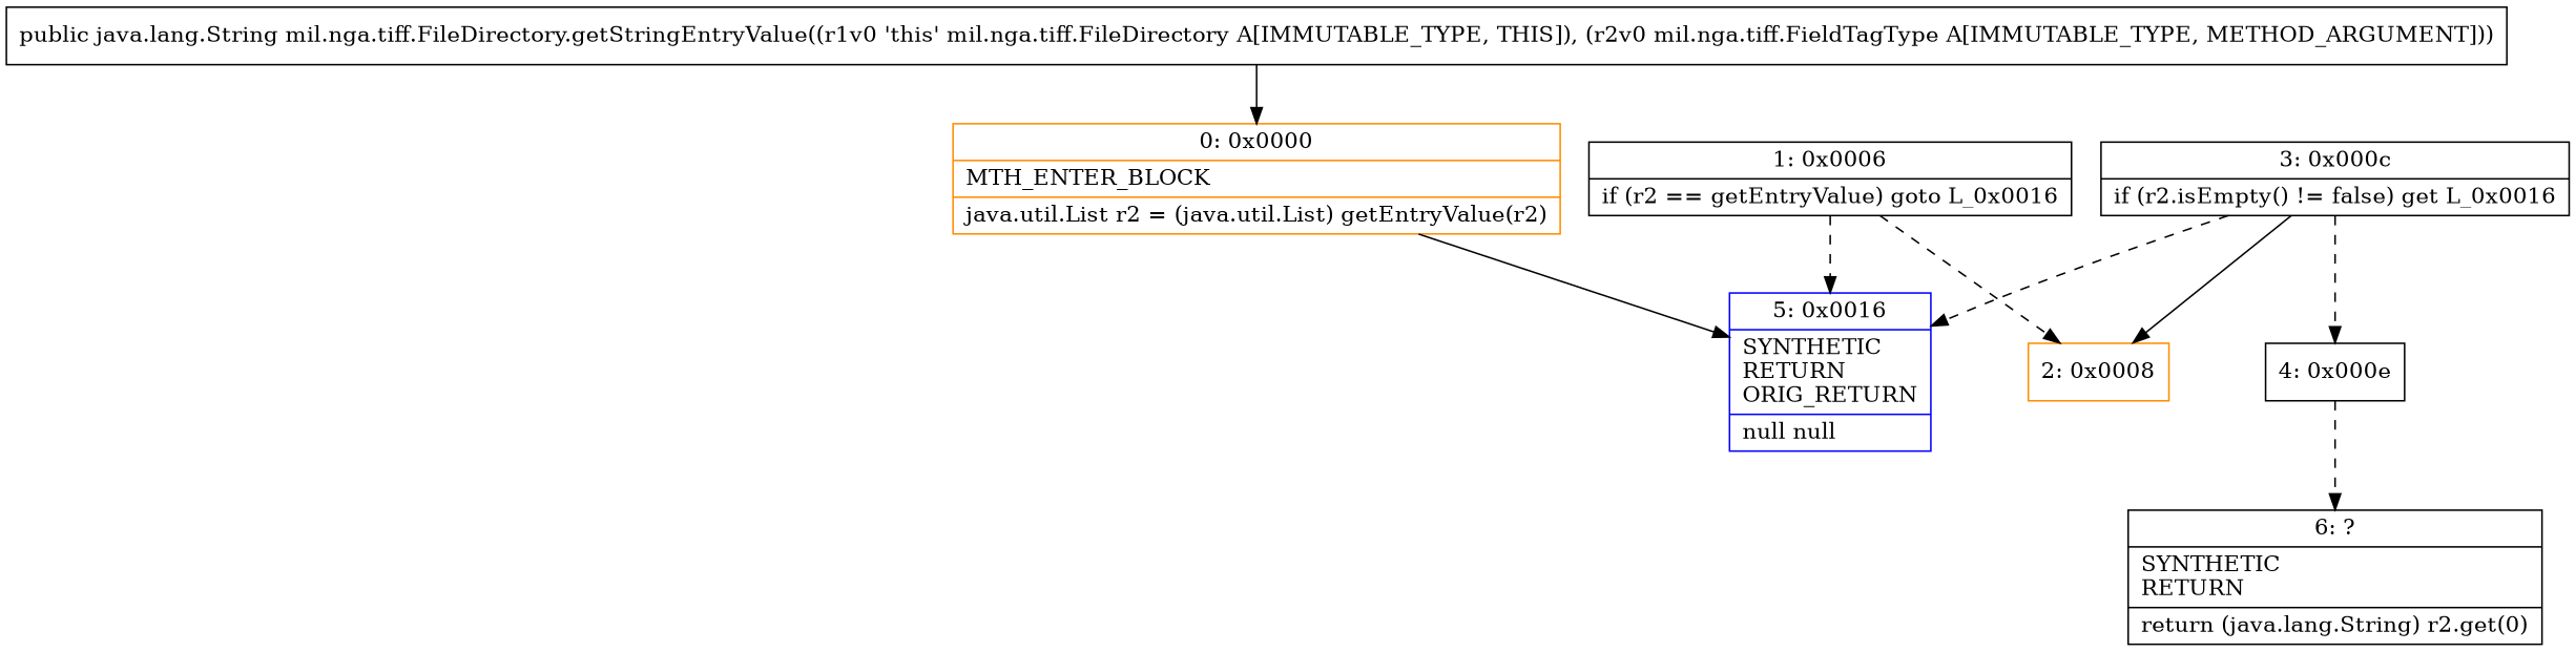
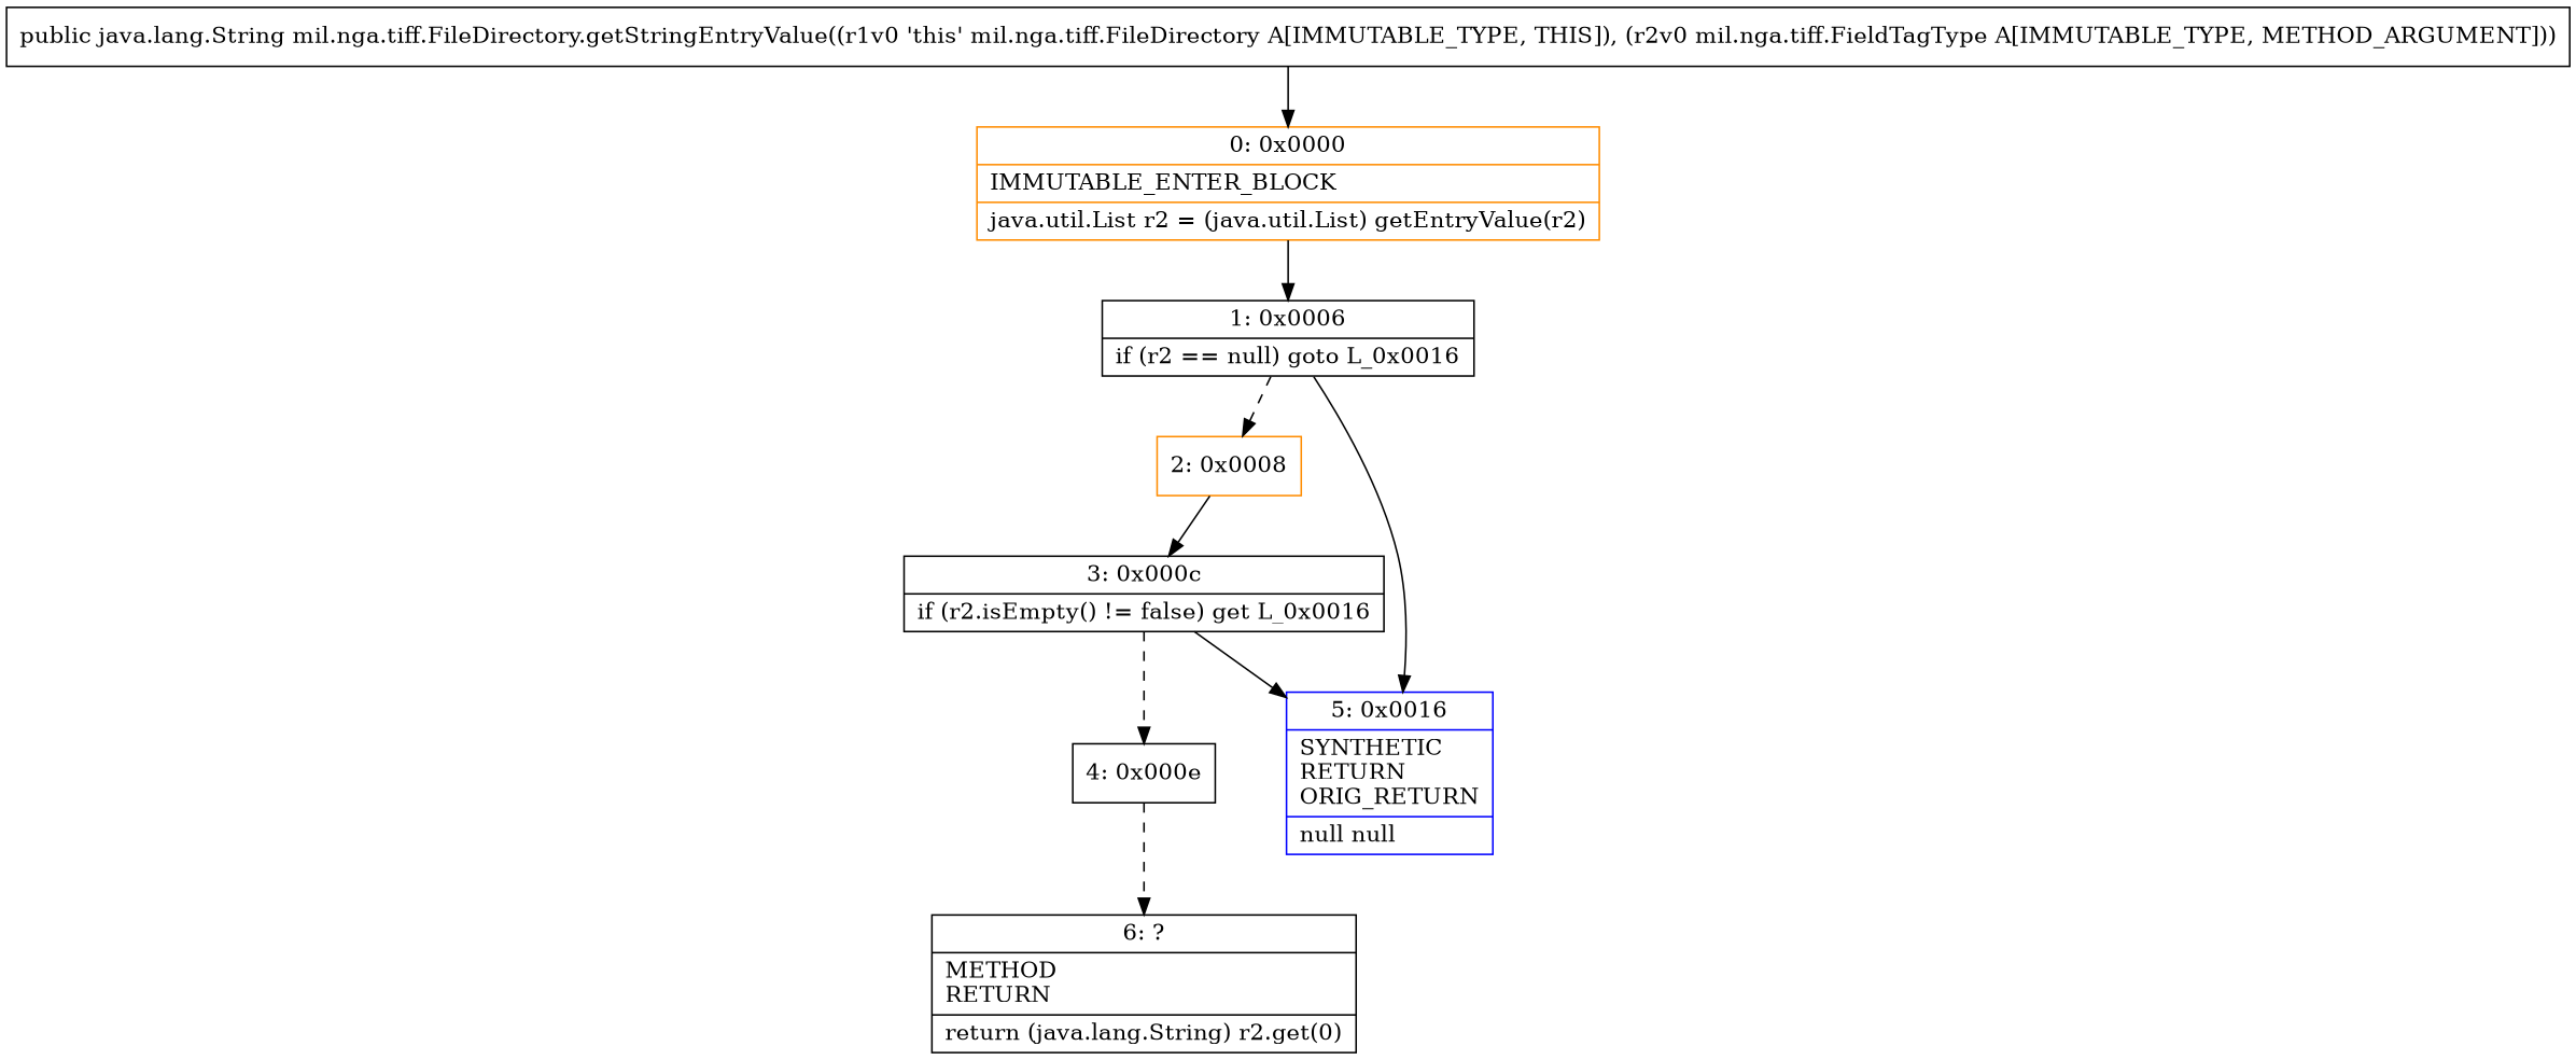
  digraph {
    node [color=black shape=record]
-   n1 [color=darkorange label="{0\:\ 0x0000|MTH_ENTER_BLOCK\l|java.util.List r2 = (java.util.List) getEntryValue(r2)\l}"]
-   n2 [label="{1\:\ 0x0006|if (r2 == getEntryValue) goto L_0x0016\l}"]
+   n1 [color=darkorange label="{0\:\ 0x0000|IMMUTABLE_ENTER_BLOCK\l|java.util.List r2 = (java.util.List) getEntryValue(r2)\l}"]
+   n2 [label="{1\:\ 0x0006|if (r2 == null) goto L_0x0016\l}"]
    n3 [color=darkorange label="{2\:\ 0x0008}"]
    n4 [color=blue label="{5\:\ 0x0016|SYNTHETIC\lRETURN\lORIG_RETURN\l|null null\l}"]
    n5 [label="{3\:\ 0x000c|if (r2.isEmpty() != false) get L_0x0016\l}"]
    n6 [label="{4\:\ 0x000e}"]
-   n7 [label="{6\:\ ?|SYNTHETIC\lRETURN\l|return (java.lang.String) r2.get(0)\l}"]
+   n7 [label="{6\:\ ?|METHOD\lRETURN\l|return (java.lang.String) r2.get(0)\l}"]
    n8 [label="{public java.lang.String mil.nga.tiff.FileDirectory.getStringEntryValue((r1v0 'this' mil.nga.tiff.FileDirectory A[IMMUTABLE_TYPE, THIS]), (r2v0 mil.nga.tiff.FieldTagType A[IMMUTABLE_TYPE, METHOD_ARGUMENT])) }"]
-   n1 -> n4
+   n1 -> n2
    n2 -> n3 [style=dashed]
-   n2 -> n4 [style=dashed]
-   n5 -> n3
-   n5 -> n4 [style=dashed]
+   n2 -> n4
+   n3 -> n5
+   n5 -> n4
    n5 -> n6 [style=dashed]
    n6 -> n7 [style=dashed]
    n8 -> n1
  }
